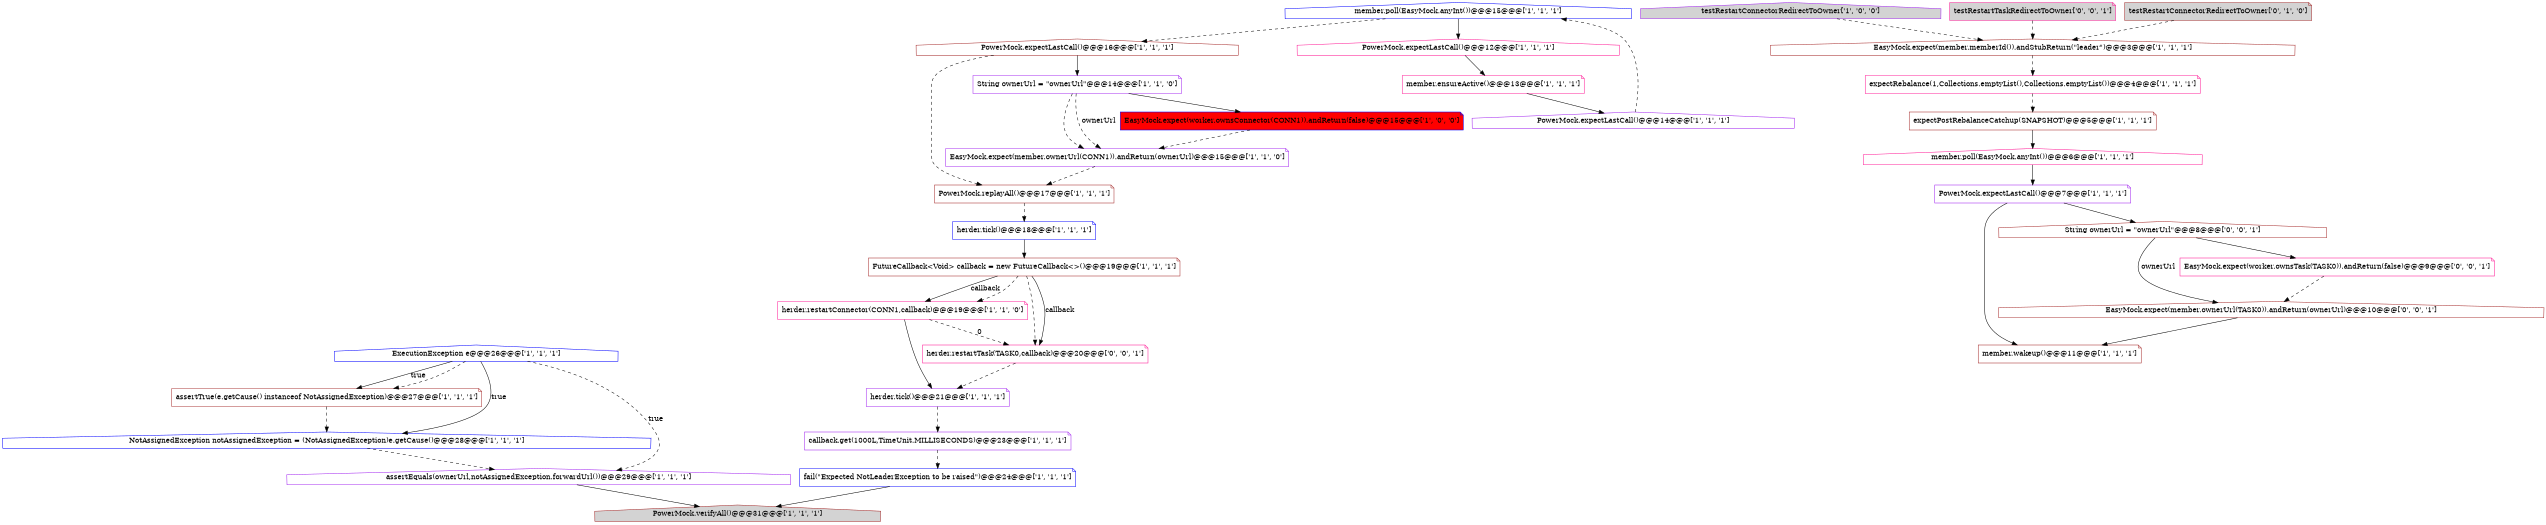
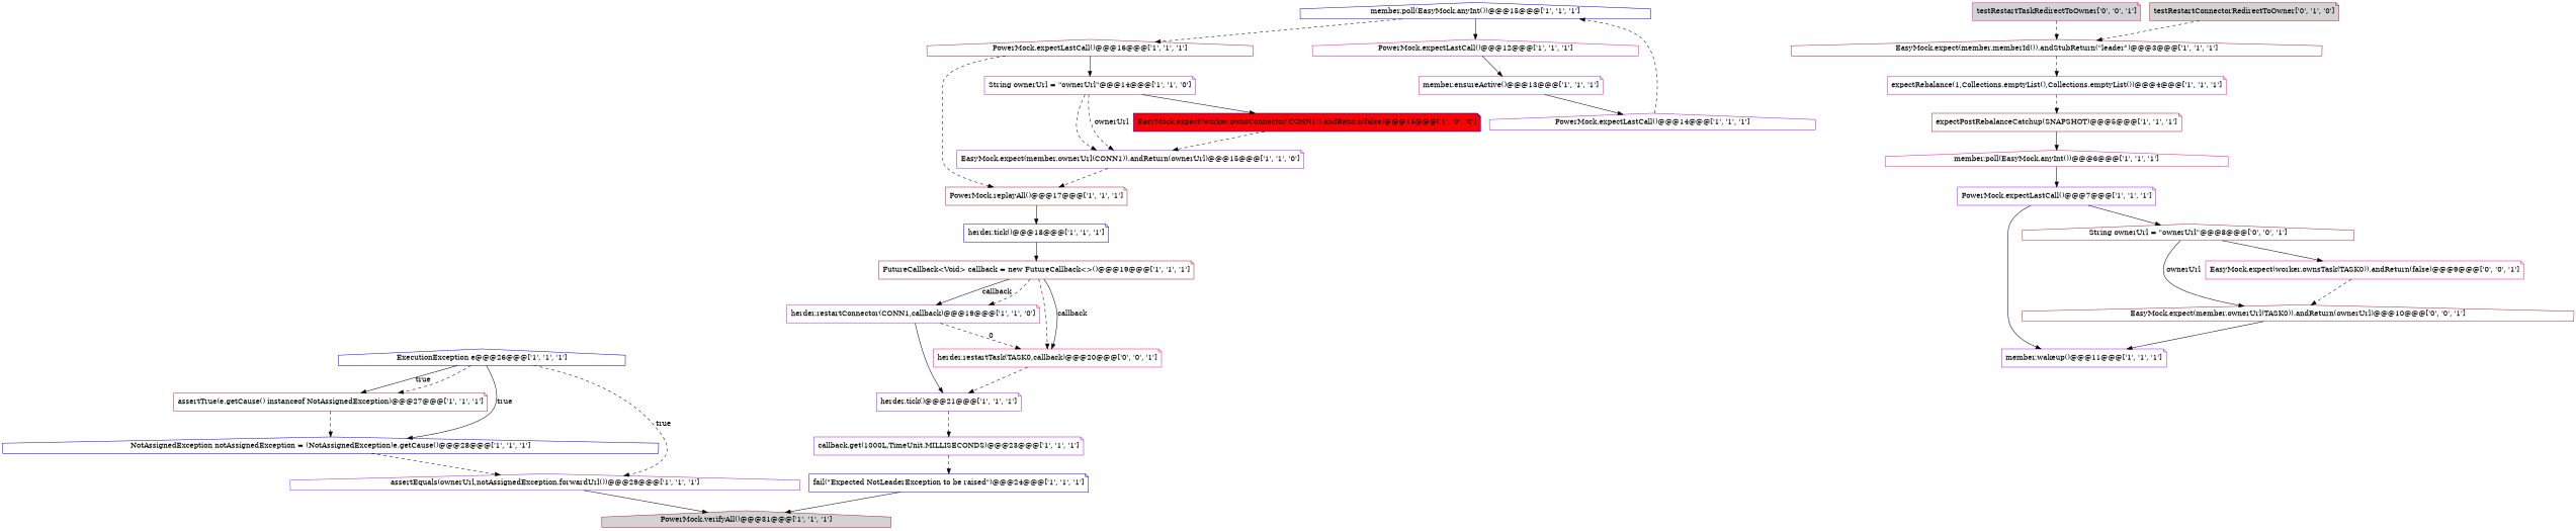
  digraph {
    node [color=brown fillcolor=white shape=note style=filled]
    edge [style=dashed]
    n1 [label="PowerMock.expectLastCall()@@@16@@@['1', '1', '1']" shape=house]
    n2 [label="PowerMock.replayAll()@@@17@@@['1', '1', '1']"]
    n3 [color=purple label="String ownerUrl = \"ownerUrl\"@@@14@@@['1', '1', '0']"]
    n4 [color=blue label="herder.tick()@@@18@@@['1', '1', '1']"]
    n5 [color=purple label="EasyMock.expect(member.ownerUrl(CONN1)).andReturn(ownerUrl)@@@15@@@['1', '1', '0']"]
    n6 [color=blue fillcolor=red label="EasyMock.expect(worker.ownsConnector(CONN1)).andReturn(false)@@@15@@@['1', '0', '0']"]
    n7 [label="assertTrue(e.getCause() instanceof NotAssignedException)@@@27@@@['1', '1', '1']"]
    n8 [color=blue label="NotAssignedException notAssignedException = (NotAssignedException)e.getCause()@@@28@@@['1', '1', '1']" shape=house]
    n9 [color=purple label="assertEquals(ownerUrl,notAssignedException.forwardUrl())@@@29@@@['1', '1', '1']" shape=house]
    n10 [fillcolor=lightgray label="PowerMock.verifyAll()@@@31@@@['1', '1', '1']" shape=house]
    n11 [color=deeppink label="PowerMock.expectLastCall()@@@12@@@['1', '1', '1']" shape=house]
    n12 [color=deeppink label="member.ensureActive()@@@13@@@['1', '1', '1']"]
    n13 [color=purple label="PowerMock.expectLastCall()@@@14@@@['1', '1', '1']" shape=house]
    n14 [color=deeppink label="herder.restartConnector(CONN1,callback)@@@19@@@['1', '1', '0']"]
    n15 [color=deeppink label="herder.restartTask(TASK0,callback)@@@20@@@['0', '0', '1']"]
    n16 [color=purple label="herder.tick()@@@21@@@['1', '1', '1']"]
    n17 [color=purple label="callback.get(1000L,TimeUnit.MILLISECONDS)@@@23@@@['1', '1', '1']"]
    n18 [label="FutureCallback<Void> callback = new FutureCallback<>()@@@19@@@['1', '1', '1']"]
    n19 [label="EasyMock.expect(member.ownerUrl(TASK0)).andReturn(ownerUrl)@@@10@@@['0', '0', '1']" shape=house]
-   n20 [label="member.wakeup()@@@11@@@['1', '1', '1']"]
+   n20 [color=purple label="member.wakeup()@@@11@@@['1', '1', '1']"]
    n21 [label="EasyMock.expect(member.memberId()).andStubReturn(\"leader\")@@@3@@@['1', '1', '1']" shape=house]
    n22 [color=deeppink label="expectRebalance(1,Collections.emptyList(),Collections.emptyList())@@@4@@@['1', '1', '1']"]
    n23 [label="expectPostRebalanceCatchup(SNAPSHOT)@@@5@@@['1', '1', '1']"]
    n24 [color=purple label="PowerMock.expectLastCall()@@@7@@@['1', '1', '1']"]
    n25 [label="String ownerUrl = \"ownerUrl\"@@@8@@@['0', '0', '1']" shape=house]
    n26 [color=deeppink label="EasyMock.expect(worker.ownsTask(TASK0)).andReturn(false)@@@9@@@['0', '0', '1']"]
    n27 [color=blue label="member.poll(EasyMock.anyInt())@@@15@@@['1', '1', '1']" shape=house]
-   n28 [color=purple fillcolor=lightgray label="testRestartConnectorRedirectToOwner['1', '0', '0']" shape=house]
    n29 [color=deeppink label="member.poll(EasyMock.anyInt())@@@6@@@['1', '1', '1']" shape=house]
    n30 [color=blue label="fail(\"Expected NotLeaderException to be raised\")@@@24@@@['1', '1', '1']"]
    n31 [color=blue label="ExecutionException e@@@26@@@['1', '1', '1']" shape=house]
    n32 [color=deeppink fillcolor=lightgray label="testRestartTaskRedirectToOwner['0', '0', '1']"]
    n33 [fillcolor=lightgray label="testRestartConnectorRedirectToOwner['0', '1', '0']"]
    n1 -> n2
    n1 -> n3 [style=solid]
-   n2 -> n4
+   n2 -> n4 [style=solid]
    n3 -> n5
    n3 -> n5 [label=ownerUrl]
    n3 -> n6 [style=solid]
    n4 -> n18 [style=solid]
    n5 -> n2
    n6 -> n5
    n7 -> n8
    n8 -> n9
    n9 -> n10 [style=solid]
    n11 -> n12 [style=solid]
    n12 -> n13 [style=solid]
    n13 -> n27
    n14 -> n15 [label=0]
    n14 -> n16 [style=solid]
    n15 -> n16
    n16 -> n17
    n17 -> n30
    n18 -> n14 [label=callback style=solid]
    n18 -> n14
    n18 -> n15
    n18 -> n15 [label=callback style=solid]
    n19 -> n20 [style=solid]
    n21 -> n22
    n22 -> n23
    n23 -> n29 [style=solid]
    n24 -> n20 [style=solid]
    n24 -> n25 [style=solid]
    n25 -> n19 [label=ownerUrl style=solid]
    n25 -> n26 [style=solid]
    n26 -> n19
    n27 -> n1
    n27 -> n11 [style=solid]
-   n28 -> n21
    n29 -> n24 [style=solid]
    n30 -> n10 [style=solid]
    n31 -> n7 [label=true style=solid]
    n31 -> n7
    n31 -> n8 [label=true style=solid]
    n31 -> n9 [label=true]
    n32 -> n21
    n33 -> n21
  }
